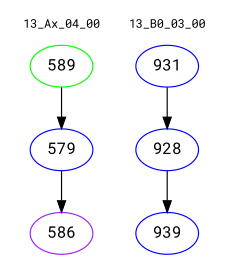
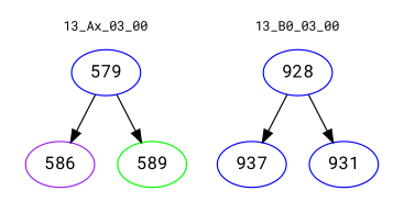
  digraph {
    fontname="Roboto Mono"
    node [color=blue fontname="Roboto Mono"]
    edge [color=black fontname="Roboto Mono"]
    n1 [label=579]
    n2 [color=purple label=586]
    n3 [color=green label=589]
    n4 [label=928]
-   n5 [label=939]
+   n5 [label=937]
    n6 [label=931]
    subgraph cluster_1 {
      color=white
      fontsize=10
-     label="13_Ax_04_00"
+     label="13_Ax_03_00"
      n1
      n2
      n3
    }
    subgraph cluster_2 {
      color=white
      fontsize=10
      label="13_B0_03_00"
      n4
      n5
      n6
    }
    n1 -> n2
-   n3 -> n1
+   n1 -> n3
    n4 -> n5
-   n6 -> n4
+   n4 -> n6
  }
